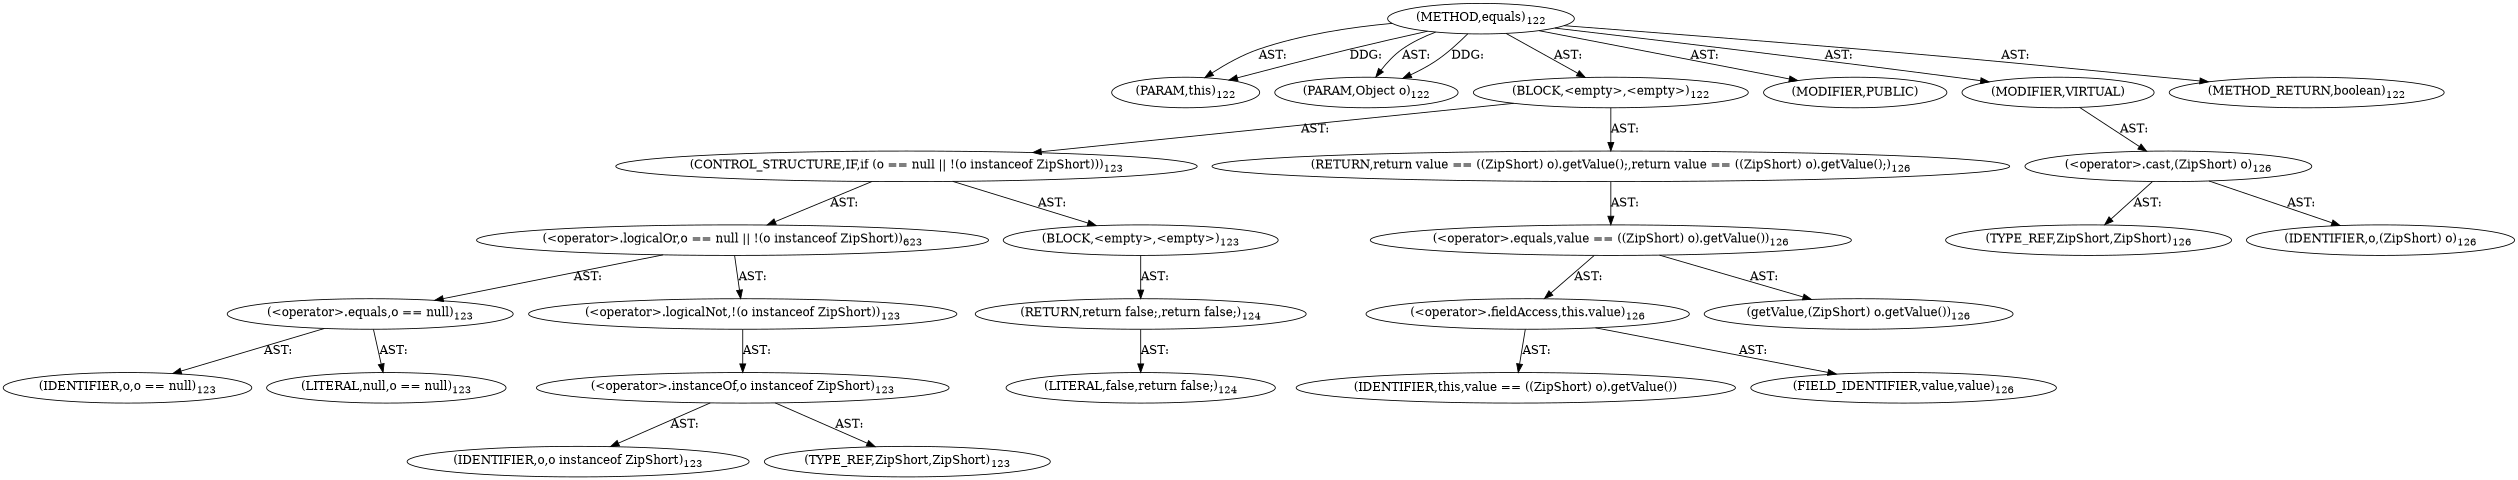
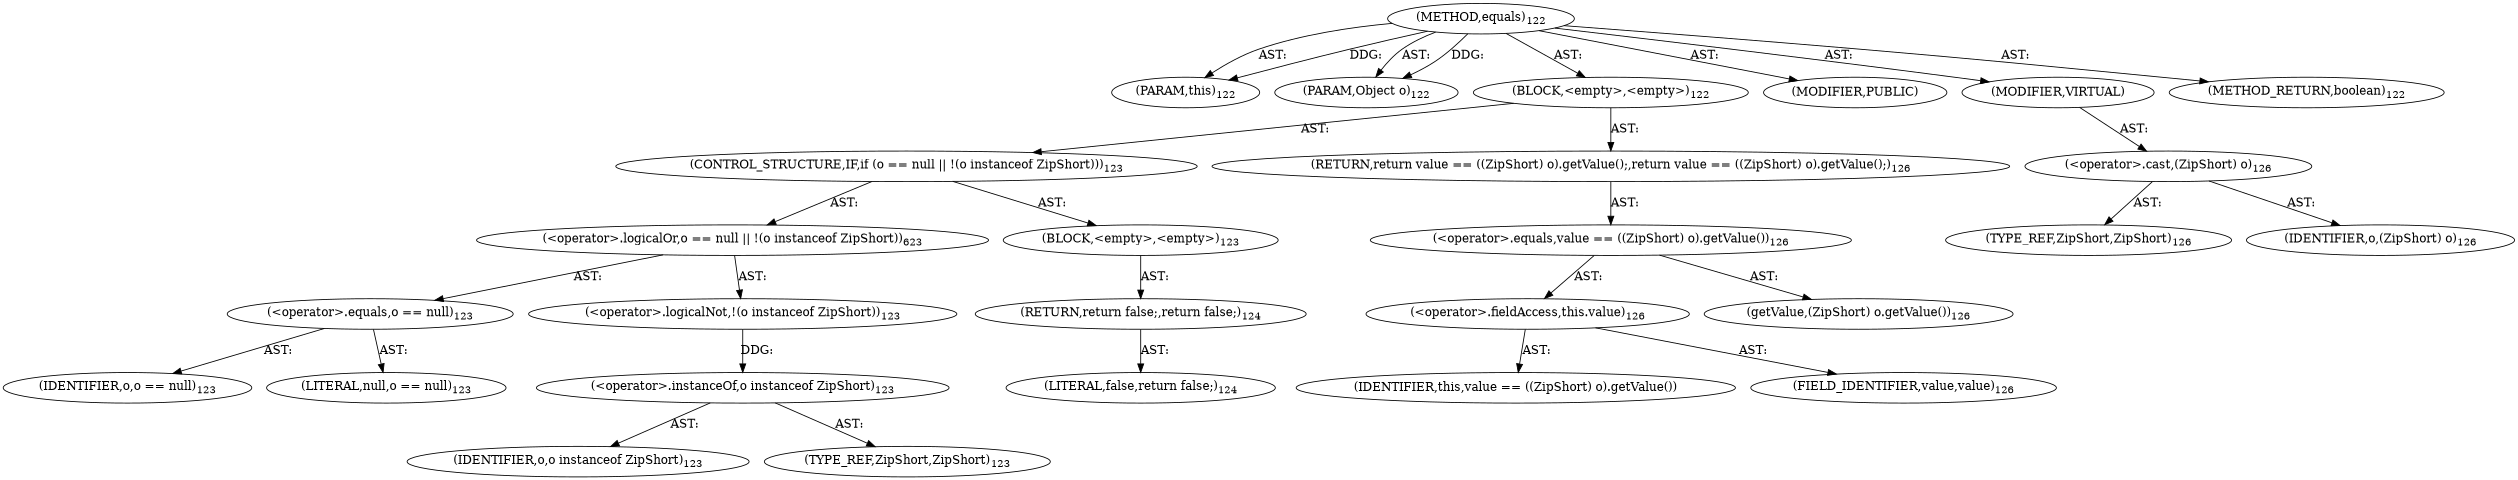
  digraph {
    n1 [label=<(METHOD,equals)<SUB>122</SUB>>]
    n2 [label=<(PARAM,this)<SUB>122</SUB>>]
    n3 [label=<(PARAM,Object o)<SUB>122</SUB>>]
    n4 [label=<(BLOCK,&lt;empty&gt;,&lt;empty&gt;)<SUB>122</SUB>>]
    n5 [label=<(MODIFIER,PUBLIC)>]
    n6 [label=<(MODIFIER,VIRTUAL)>]
    n7 [label=<(METHOD_RETURN,boolean)<SUB>122</SUB>>]
    n8 [label=<(CONTROL_STRUCTURE,IF,if (o == null || !(o instanceof ZipShort)))<SUB>123</SUB>>]
    n9 [label=<(RETURN,return value == ((ZipShort) o).getValue();,return value == ((ZipShort) o).getValue();)<SUB>126</SUB>>]
    n10 [label=<(&lt;operator&gt;.cast,(ZipShort) o)<SUB>126</SUB>>]
    n11 [label=<(&lt;operator&gt;.logicalOr,o == null || !(o instanceof ZipShort))<SUB>623</SUB>>]
    n12 [label=<(BLOCK,&lt;empty&gt;,&lt;empty&gt;)<SUB>123</SUB>>]
    n13 [label=<(&lt;operator&gt;.equals,value == ((ZipShort) o).getValue())<SUB>126</SUB>>]
    n14 [label=<(&lt;operator&gt;.equals,o == null)<SUB>123</SUB>>]
    n15 [label=<(&lt;operator&gt;.logicalNot,!(o instanceof ZipShort))<SUB>123</SUB>>]
    n16 [label=<(RETURN,return false;,return false;)<SUB>124</SUB>>]
    n17 [label=<(IDENTIFIER,o,o == null)<SUB>123</SUB>>]
    n18 [label=<(LITERAL,null,o == null)<SUB>123</SUB>>]
    n19 [label=<(&lt;operator&gt;.instanceOf,o instanceof ZipShort)<SUB>123</SUB>>]
    n20 [label=<(IDENTIFIER,o,o instanceof ZipShort)<SUB>123</SUB>>]
    n21 [label=<(TYPE_REF,ZipShort,ZipShort)<SUB>123</SUB>>]
    n22 [label=<(LITERAL,false,return false;)<SUB>124</SUB>>]
    n23 [label=<(&lt;operator&gt;.fieldAccess,this.value)<SUB>126</SUB>>]
    n24 [label=<(getValue,(ZipShort) o.getValue())<SUB>126</SUB>>]
    n25 [label=<(IDENTIFIER,this,value == ((ZipShort) o).getValue())>]
    n26 [label=<(FIELD_IDENTIFIER,value,value)<SUB>126</SUB>>]
    n27 [label=<(TYPE_REF,ZipShort,ZipShort)<SUB>126</SUB>>]
    n28 [label=<(IDENTIFIER,o,(ZipShort) o)<SUB>126</SUB>>]
    n1 -> n2 [label="AST: "]
    n1 -> n2 [label="DDG: "]
    n1 -> n3 [label="AST: "]
    n1 -> n3 [label="DDG: "]
    n1 -> n4 [label="AST: "]
    n1 -> n5 [label="AST: "]
    n1 -> n6 [label="AST: "]
    n1 -> n7 [label="AST: "]
    n4 -> n8 [label="AST: "]
    n4 -> n9 [label="AST: "]
    n6 -> n10 [label="AST: "]
    n8 -> n11 [label="AST: "]
    n8 -> n12 [label="AST: "]
    n9 -> n13 [label="AST: "]
    n10 -> n27 [label="AST: "]
    n10 -> n28 [label="AST: "]
    n11 -> n14 [label="AST: "]
    n11 -> n15 [label="AST: "]
    n12 -> n16 [label="AST: "]
    n13 -> n23 [label="AST: "]
    n13 -> n24 [label="AST: "]
    n14 -> n17 [label="AST: "]
    n14 -> n18 [label="AST: "]
-   n15 -> n19 [label="AST: "]
+   n15 -> n19 [label="DDG: "]
    n16 -> n22 [label="AST: "]
    n19 -> n20 [label="AST: "]
    n19 -> n21 [label="AST: "]
    n23 -> n25 [label="AST: "]
    n23 -> n26 [label="AST: "]
  }
